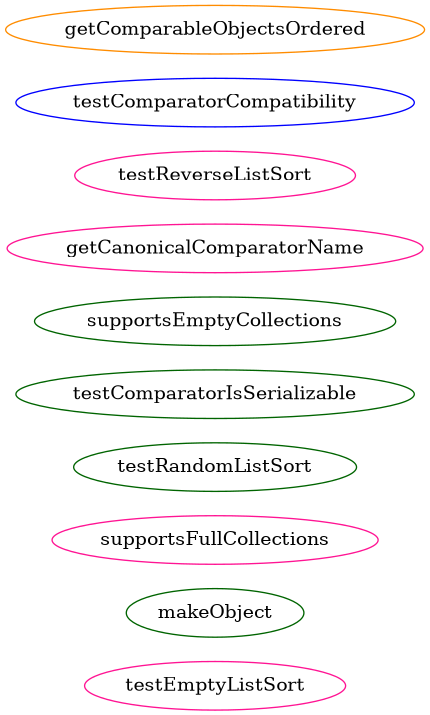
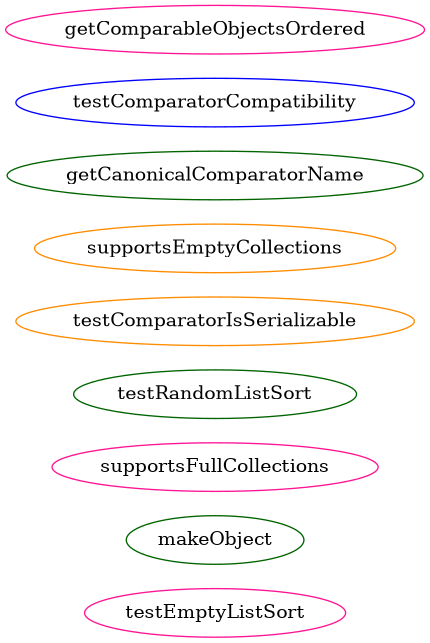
  digraph {
    rankdir=LR
    node [color=darkgreen]
    testEmptyListSort [color=deeppink]
    makeObject
    supportsFullCollections [color=deeppink]
    testRandomListSort
-   testComparatorIsSerializable
-   supportsEmptyCollections
-   getCanonicalComparatorName [color=deeppink]
-   testReverseListSort [color=deeppink]
+   testComparatorIsSerializable [color=darkorange]
+   supportsEmptyCollections [color=darkorange]
+   getCanonicalComparatorName
    testComparatorCompatibility [color=blue]
-   getComparableObjectsOrdered [color=darkorange]
+   getComparableObjectsOrdered [color=deeppink]
  }
